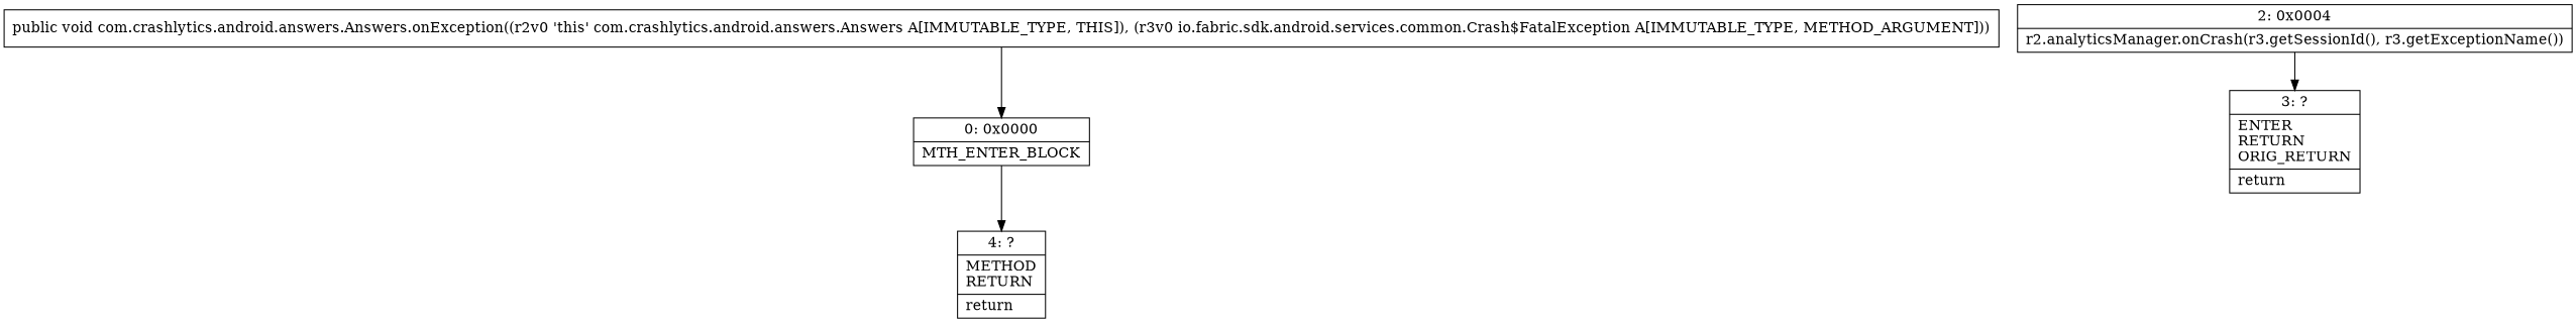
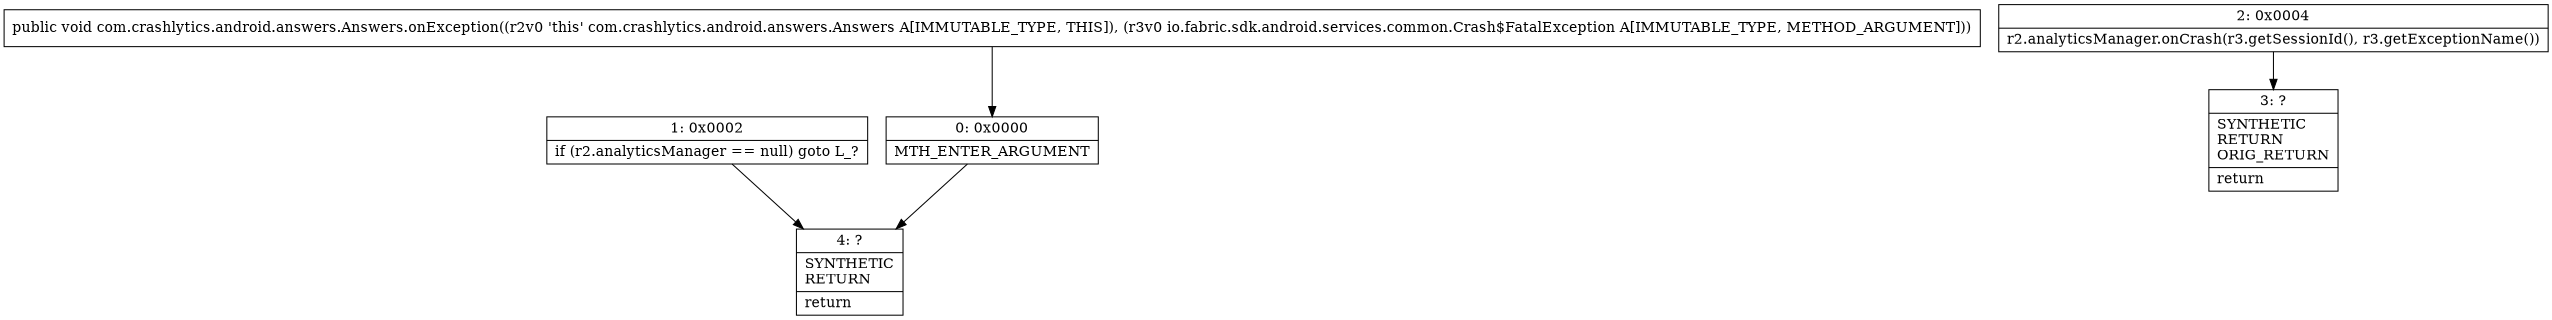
  digraph {
    node [shape=record]
-   n1 [label="{0\:\ 0x0000|MTH_ENTER_BLOCK\l}"]
-   n2 [label="{4\:\ ?|METHOD\lRETURN\l|return\l}"]
+   n1 [label="{0\:\ 0x0000|MTH_ENTER_ARGUMENT\l}"]
+   n2 [label="{4\:\ ?|SYNTHETIC\lRETURN\l|return\l}"]
+   n3 [label="{1\:\ 0x0002|if (r2.analyticsManager == null) goto L_?\l}"]
    n4 [label="{2\:\ 0x0004|r2.analyticsManager.onCrash(r3.getSessionId(), r3.getExceptionName())\l}"]
-   n5 [label="{3\:\ ?|ENTER\lRETURN\lORIG_RETURN\l|return\l}"]
+   n5 [label="{3\:\ ?|SYNTHETIC\lRETURN\lORIG_RETURN\l|return\l}"]
    n6 [label="{public void com.crashlytics.android.answers.Answers.onException((r2v0 'this' com.crashlytics.android.answers.Answers A[IMMUTABLE_TYPE, THIS]), (r3v0 io.fabric.sdk.android.services.common.Crash$FatalException A[IMMUTABLE_TYPE, METHOD_ARGUMENT])) }"]
    n1 -> n2
+   n3 -> n2
    n4 -> n5
    n6 -> n1
  }
